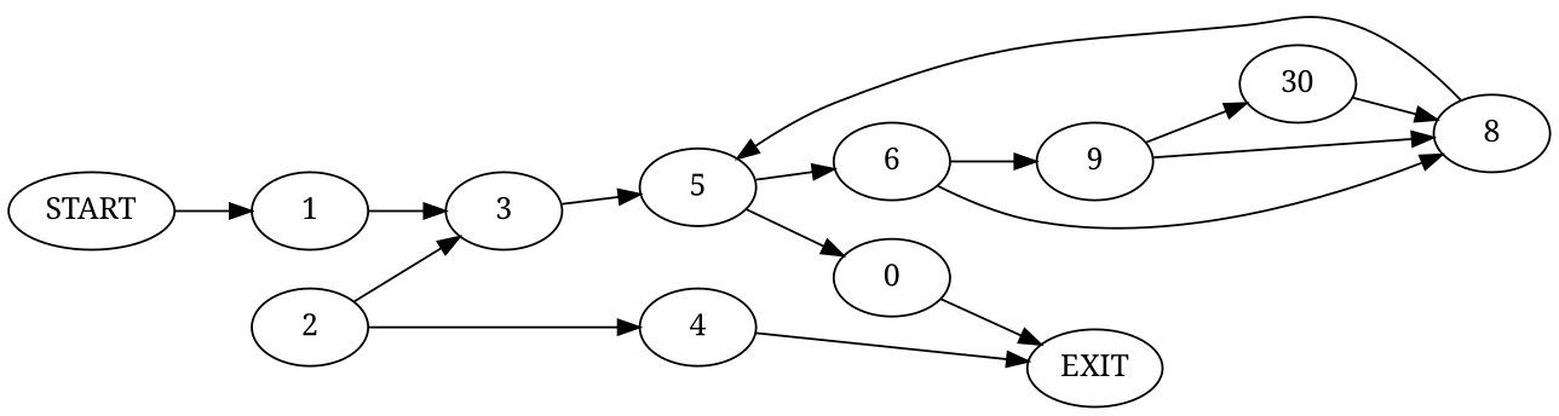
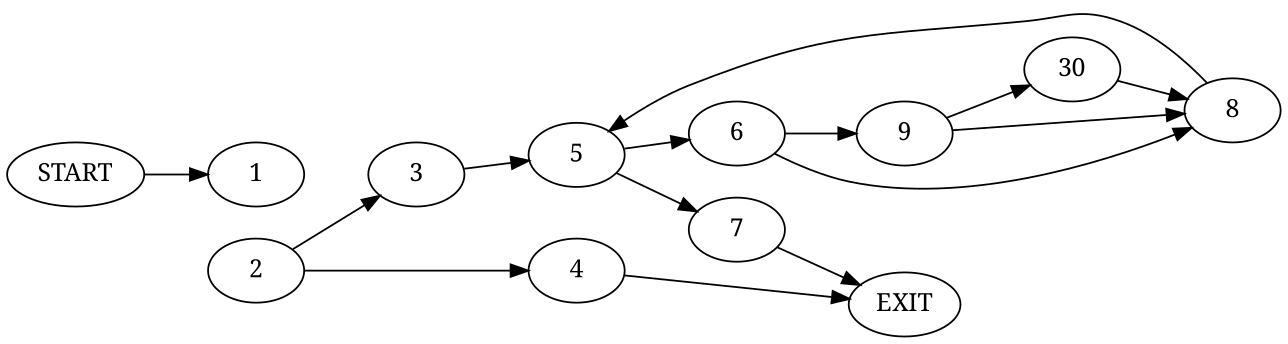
  digraph {
    fontname="Noto Serif"
    rankdir=LR
    node [fontname="Noto Serif"]
    edge [fontname="Noto Serif"]
    n1 [label=START]
    1
    3
    n4 [label=EXIT]
    2
    4
    5
    6
-   7 [label=0]
+   7
    8
    9
    n12 [label=30]
    n1 -> 1
-   1 -> 3
    3 -> 5
    2 -> 3
    2 -> 4
    4 -> n4
    5 -> 6
    5 -> 7
    6 -> 8
    6 -> 9
    7 -> n4
    8 -> 5
    9 -> 8
    9 -> n12
    n12 -> 8
  }
